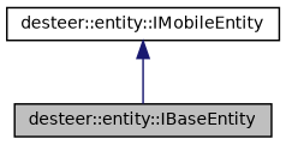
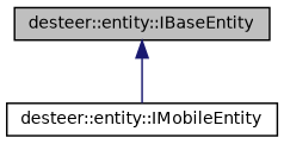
  digraph {
    node [color=black fontname=Helvetica fontsize=10 shape=record style=filled]
    n1 [fillcolor=grey75 fontcolor=black height=0.2 label="desteer::entity::IBaseEntity" width=0.4]
    n2 [fillcolor=white height=0.2 label="desteer::entity::IMobileEntity" width=0.4]
-   n2 -> n1 [color=midnightblue dir=back fontname=Helvetica fontsize=10 labelfontname=Helvetica labelfontsize=10 style=solid]
+   n1 -> n2 [color=midnightblue dir=back fontname=Helvetica fontsize=10 labelfontname=Helvetica labelfontsize=10 style=solid]
  }
